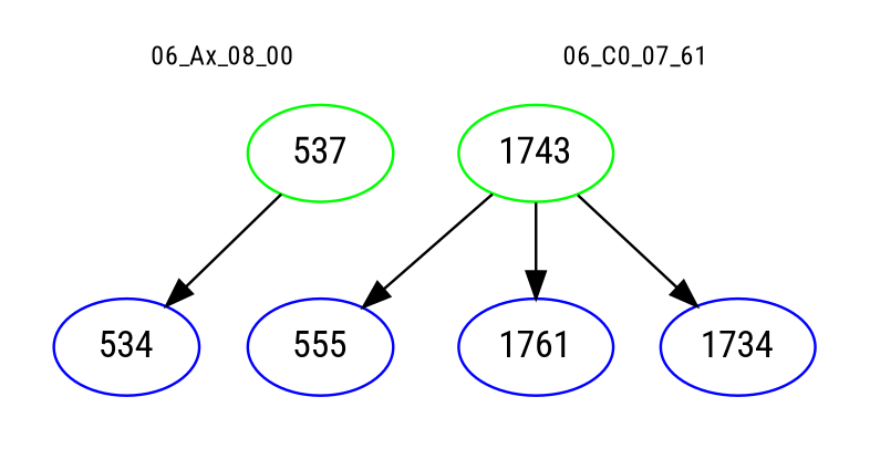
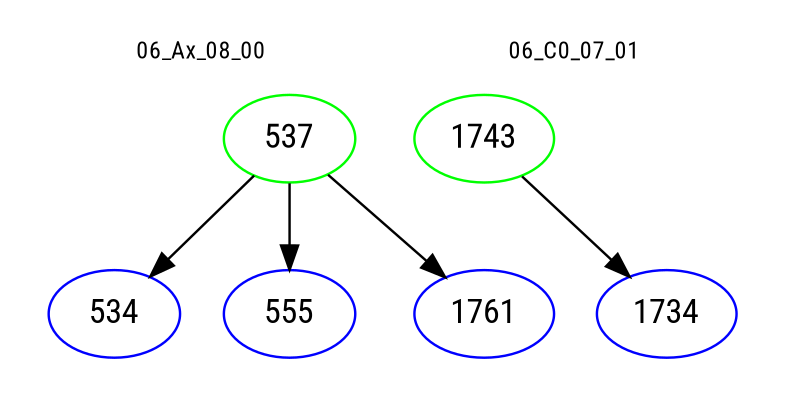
  digraph {
    fontname="Roboto Condensed"
    node [color=blue fontname="Roboto Condensed"]
    edge [color=black fontname="Roboto Condensed"]
    n1 [color=green label=537]
    n2 [label=534]
    n3 [label=555]
    n4 [color=green label=1743]
    n5 [label=1734]
    n6 [label=1761]
    subgraph cluster_1 {
      color=white
      fontsize=10
      label="06_Ax_08_00"
      n1
      n2
      n3
    }
    subgraph cluster_2 {
      color=white
      fontsize=10
-     label="06_C0_07_61"
+     label="06_C0_07_01"
      n4
      n5
      n6
    }
    n1 -> n2
-   n4 -> n3
+   n1 -> n3
    n4 -> n5
-   n4 -> n6
+   n1 -> n6
  }
